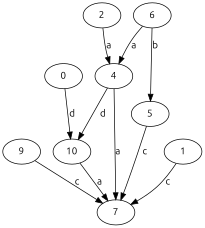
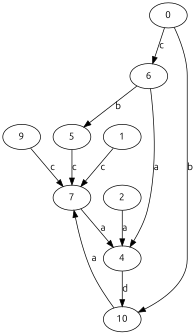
  strict digraph {
    fontname=Ubuntu
    node [fontname=Ubuntu]
    edge [fontname=Ubuntu]
    n1 [label=9]
    7
    4
    0
    6
    10
    5
    1
    2
    n1 -> 7 [label=c]
-   4 -> 7 [label=a]
+   7 -> 4 [label=a]
    4 -> 10 [label=d]
-   0 -> 10 [label=d]
+   0 -> 6 [label=c]
+   0 -> 10 [label=b]
    6 -> 4 [label=a]
    6 -> 5 [label=b]
    10 -> 7 [label=a]
    5 -> 7 [label=c]
    1 -> 7 [label=c]
    2 -> 4 [label=a]
  }
